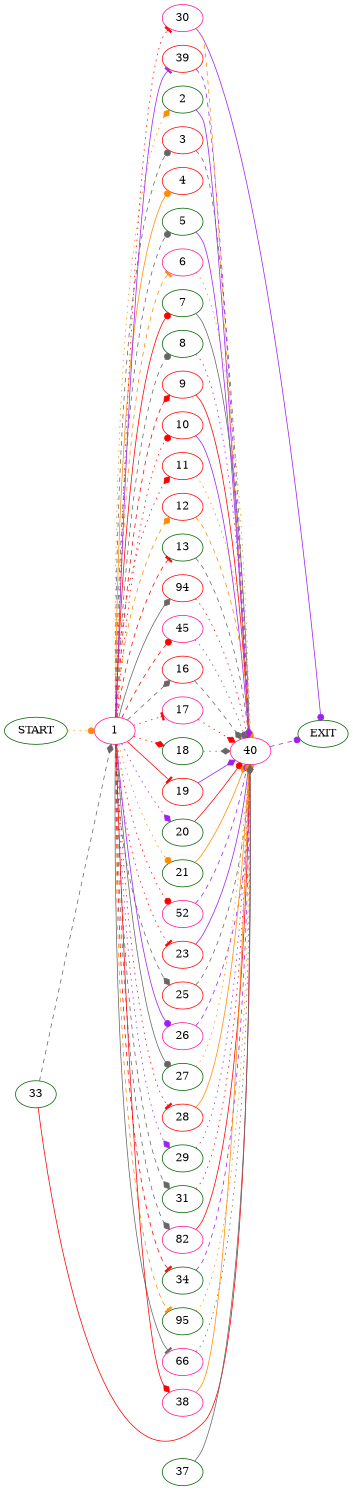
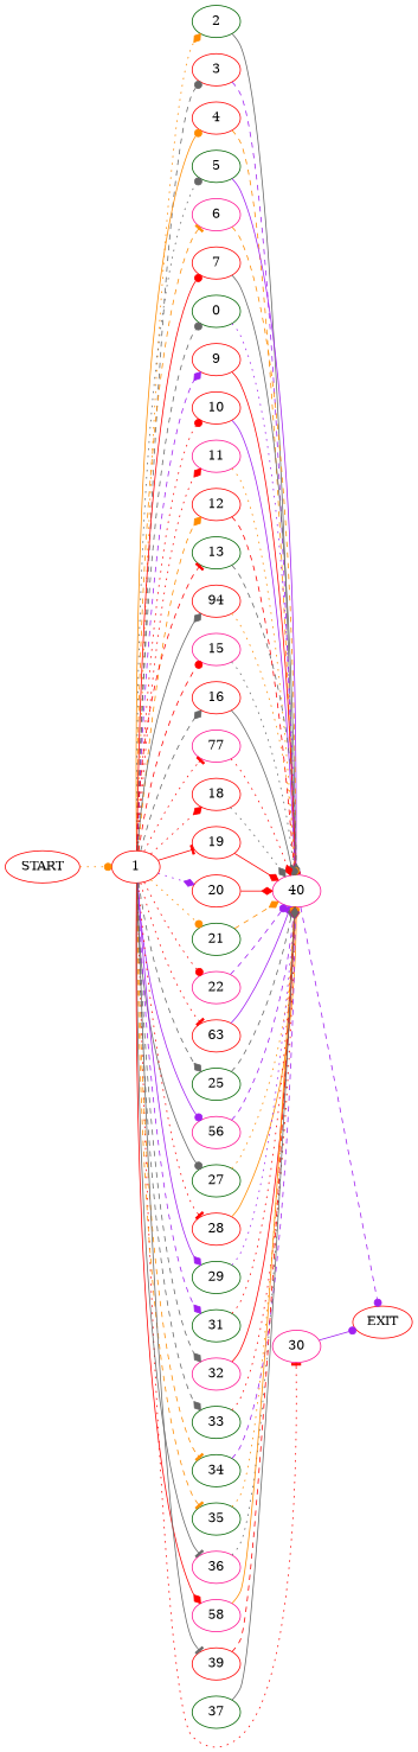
  digraph {
    rankdir=LR
    node [color=darkgreen]
    edge [arrowhead=diamond color=red style=dashed]
-   n1 [label=START]
-   1 [color=deeppink]
+   n1 [color=red label=START]
+   1 [color=red]
    2
    3 [color=red]
    4 [color=red]
    5
    6 [color=deeppink]
-   7
-   8
+   7 [color=red]
+   8 [label=0]
    9 [color=red]
    10 [color=red]
-   11 [color=red]
+   11 [color=deeppink]
    12 [color=red]
    13
    n15 [color=red label=94]
-   15 [color=deeppink label=45]
+   15 [color=deeppink]
    16 [color=red]
-   17 [color=deeppink]
-   18
+   17 [color=deeppink label=77]
+   18 [color=red]
    19 [color=red]
-   20
+   20 [color=red]
    21
-   22 [color=deeppink label=52]
-   23 [color=red]
-   25 [color=red]
-   26 [color=deeppink]
+   22 [color=deeppink]
+   23 [color=red label=63]
+   25
+   26 [color=deeppink label=56]
    27
    28 [color=red]
    29
    30 [color=deeppink]
    31
-   32 [color=deeppink label=82]
+   32 [color=deeppink]
    33
    34
-   35 [label=95]
-   36 [color=deeppink label=66]
-   38 [color=deeppink]
+   35
+   36 [color=deeppink]
+   38 [color=deeppink label=58]
    39 [color=red]
-   n39 [label=EXIT]
+   n39 [color=red label=EXIT]
    40 [color=deeppink]
    37
    n1 -> 1 [arrowhead=dot color=darkorange style=dotted]
    1 -> 2 [color=darkorange style=dotted]
    1 -> 3 [arrowhead=dot color=gray40]
    1 -> 4 [arrowhead=dot color=darkorange style=solid]
-   1 -> 5 [arrowhead=dot color=gray40]
+   1 -> 5 [arrowhead=dot color=gray40 style=dotted]
    1 -> 6 [arrowhead=tee color=darkorange]
    1 -> 7 [arrowhead=dot style=solid]
    1 -> 8 [arrowhead=dot color=gray40]
-   1 -> 9
+   1 -> 9 [color=purple]
    1 -> 10 [arrowhead=dot style=dotted]
    1 -> 11 [style=dotted]
    1 -> 12 [color=darkorange]
    1 -> 13 [arrowhead=tee]
    1 -> n15 [color=gray40 style=solid]
    1 -> 15 [arrowhead=dot]
    1 -> 16 [color=gray40]
    1 -> 17 [arrowhead=tee style=dotted]
    1 -> 18 [style=dotted]
    1 -> 19 [arrowhead=tee style=solid]
    1 -> 20 [color=purple style=dotted]
    1 -> 21 [arrowhead=dot color=darkorange style=dotted]
    1 -> 22 [arrowhead=dot style=dotted]
    1 -> 23 [arrowhead=tee style=dotted]
    1 -> 25 [color=gray40]
    1 -> 26 [arrowhead=dot color=purple style=solid]
    1 -> 27 [arrowhead=dot color=gray40 style=solid]
    1 -> 28 [arrowhead=tee style=dotted]
-   1 -> 29 [color=purple style=dotted]
+   1 -> 29 [color=purple style=solid]
    1 -> 30 [arrowhead=tee style=dotted]
-   1 -> 31 [color=gray40]
+   1 -> 31 [color=purple]
    1 -> 32 [color=gray40]
-   33 -> 1 [color=gray40]
-   1 -> 34 [arrowhead=tee]
+   1 -> 33 [color=gray40]
+   1 -> 34 [arrowhead=tee color=darkorange]
    1 -> 35 [arrowhead=tee color=darkorange]
    1 -> 36 [arrowhead=tee color=gray40 style=solid]
    1 -> 38 [style=solid]
-   1 -> 39 [arrowhead=tee color=purple style=solid]
-   2 -> 40 [arrowhead=tee color=purple style=solid]
-   3 -> 40 [arrowhead=tee color=gray40]
-   30 -> 40 [color=darkorange]
+   1 -> 39 [arrowhead=tee color=gray40 style=solid]
+   2 -> 40 [arrowhead=tee color=gray40 style=solid]
+   3 -> 40 [arrowhead=tee color=purple]
+   4 -> 40 [color=darkorange]
    5 -> 40 [arrowhead=dot color=purple style=solid]
-   6 -> 40 [arrowhead=dot color=darkorange style=dotted]
+   6 -> 40 [arrowhead=dot color=darkorange]
    7 -> 40 [color=gray40 style=solid]
    8 -> 40 [arrowhead=dot color=purple style=dotted]
    9 -> 40 [arrowhead=tee style=solid]
    10 -> 40 [color=purple style=solid]
    11 -> 40 [arrowhead=dot color=darkorange style=dotted]
-   12 -> 40 [arrowhead=dot color=darkorange]
+   12 -> 40 [arrowhead=dot]
    13 -> 40 [color=gray40]
-   n15 -> 40 [arrowhead=dot style=dotted]
+   n15 -> 40 [arrowhead=dot color=darkorange style=dotted]
    15 -> 40 [arrowhead=dot color=gray40 style=dotted]
-   16 -> 40 [color=gray40]
+   16 -> 40 [color=gray40 style=solid]
    17 -> 40 [style=dotted]
    18 -> 40 [color=gray40 style=dotted]
-   19 -> 40 [color=purple style=solid]
-   20 -> 40 [arrowhead=dot style=solid]
-   21 -> 40 [color=darkorange style=solid]
+   19 -> 40 [style=solid]
+   20 -> 40 [style=solid]
+   21 -> 40 [color=darkorange]
    22 -> 40 [arrowhead=dot color=purple]
    23 -> 40 [arrowhead=dot color=purple style=solid]
    25 -> 40 [color=gray40]
    26 -> 40 [color=purple]
    27 -> 40 [arrowhead=dot color=darkorange style=dotted]
    28 -> 40 [color=darkorange style=solid]
    29 -> 40 [arrowhead=dot color=purple style=dotted]
    30 -> n39 [arrowhead=dot color=purple style=solid]
    31 -> 40 [arrowhead=dot style=dotted]
    32 -> 40 [style=solid]
-   33 -> 40 [style=solid]
+   33 -> 40 [style=dotted]
    34 -> 40 [color=purple]
    35 -> 40 [arrowhead=tee color=darkorange style=dotted]
    36 -> 40 [color=gray40 style=dotted]
    38 -> 40 [arrowhead=dot color=darkorange style=solid]
-   39 -> 40 [color=purple]
+   39 -> 40
    40 -> n39 [arrowhead=dot color=purple]
    37 -> 40 [color=gray40 style=solid]
  }
